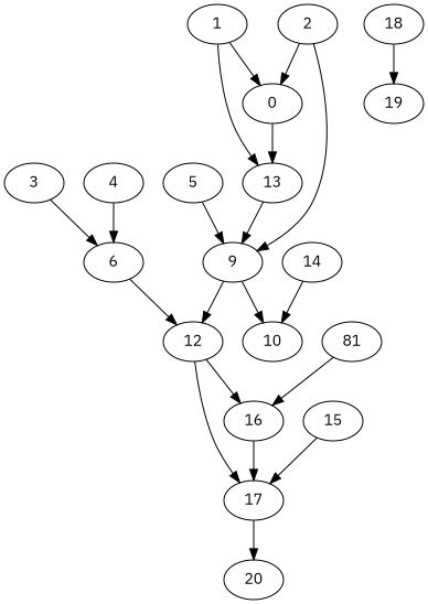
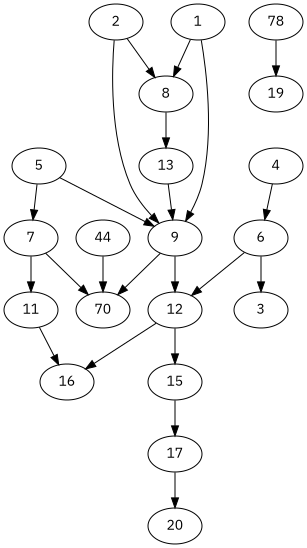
  digraph {
    fontname="IBM Plex Sans"
    node [alpha=0.19 fontname="IBM Plex Sans"]
    edge [fontname="IBM Plex Sans"]
    1 [expect_size=28328960]
-   8 [alpha=0.06 expect_size=47756288 label=0]
+   8 [alpha=0.06 expect_size=47756288]
    9 [expect_size=50942976]
    13 [alpha=0.04 expect_size=19016704]
    12 [alpha=0.04 expect_size=22836224]
-   10 [alpha=0.00 expect_size=34402304]
+   10 [alpha=0.00 expect_size=34402304 label=70]
    16 [alpha=0.04 expect_size=36356096]
    15 [alpha=0.14 expect_size=40700928]
    2 [alpha=0.18 expect_size=33590272]
    3 [alpha=0.17 expect_size=27606016]
    6 [alpha=0.05 expect_size=47232000]
    4 [alpha=0.12 expect_size=24985600]
    5 [alpha=0.18 expect_size=8046592]
-   11 [alpha=0.07 expect_size=24351744 label=81]
+   7 [expect_size=14919680]
+   11 [alpha=0.07 expect_size=24351744]
    17 [alpha=0.08 expect_size=47798272]
-   14 [alpha=0.12 expect_size=13014016]
+   14 [alpha=0.12 expect_size=13014016 label=44]
    20 [alpha=0.15 expect_size=9365504]
-   18 [alpha=0.17 expect_size=45070336]
+   18 [alpha=0.17 expect_size=45070336 label=78]
    19 [alpha=0.02 expect_size=12675072]
    1 -> 8
-   1 -> 13
+   1 -> 9
    8 -> 13
    9 -> 12
    9 -> 10
    13 -> 9
    12 -> 16
-   12 -> 17
-   16 -> 17
+   12 -> 15
    15 -> 17
    2 -> 8
    2 -> 9
-   3 -> 6
+   6 -> 3
    6 -> 12
    4 -> 6
    5 -> 9
+   5 -> 7
+   7 -> 10
+   7 -> 11
    11 -> 16
    17 -> 20
    14 -> 10
    18 -> 19
  }
